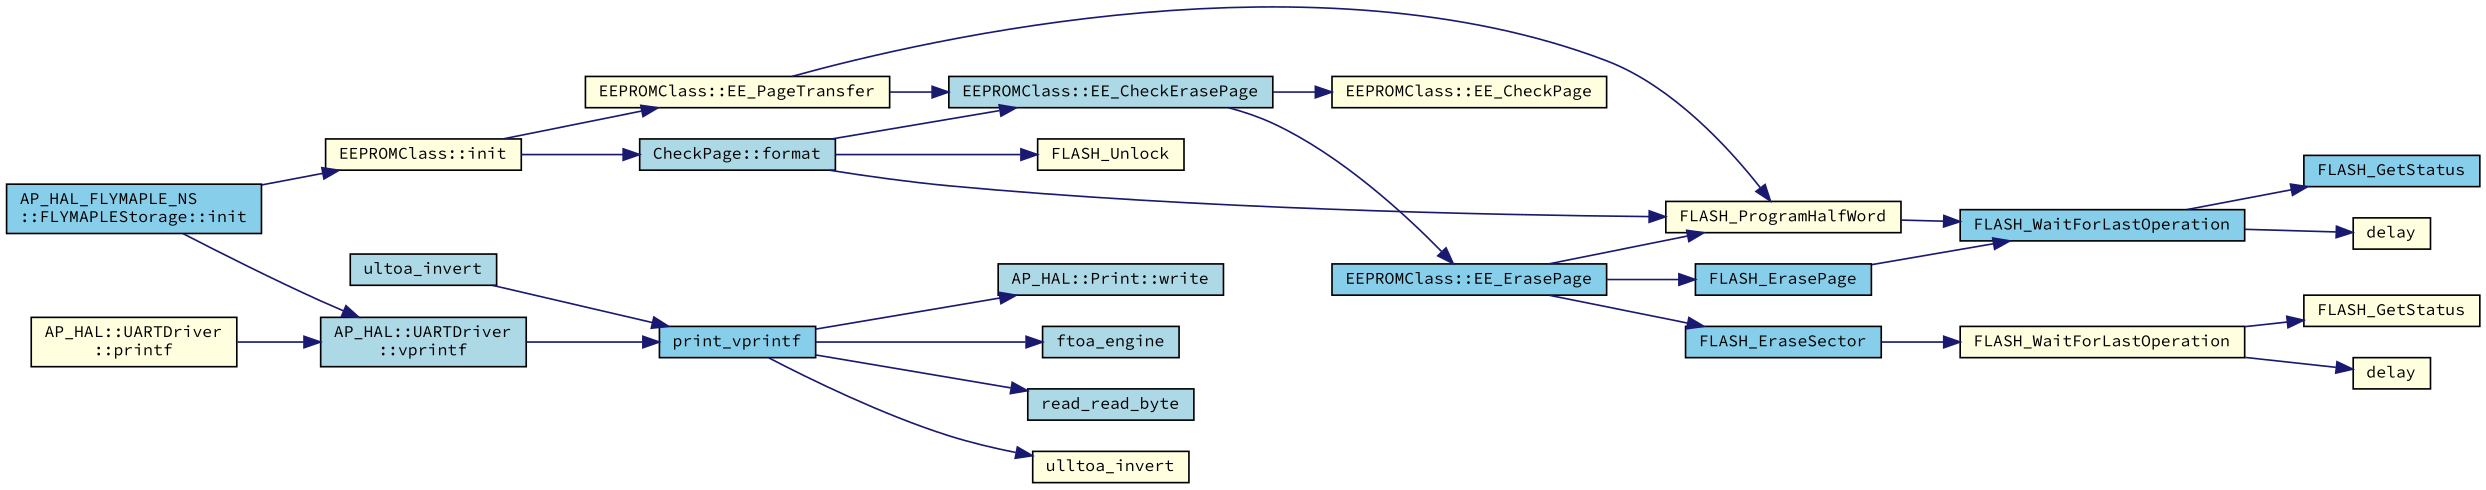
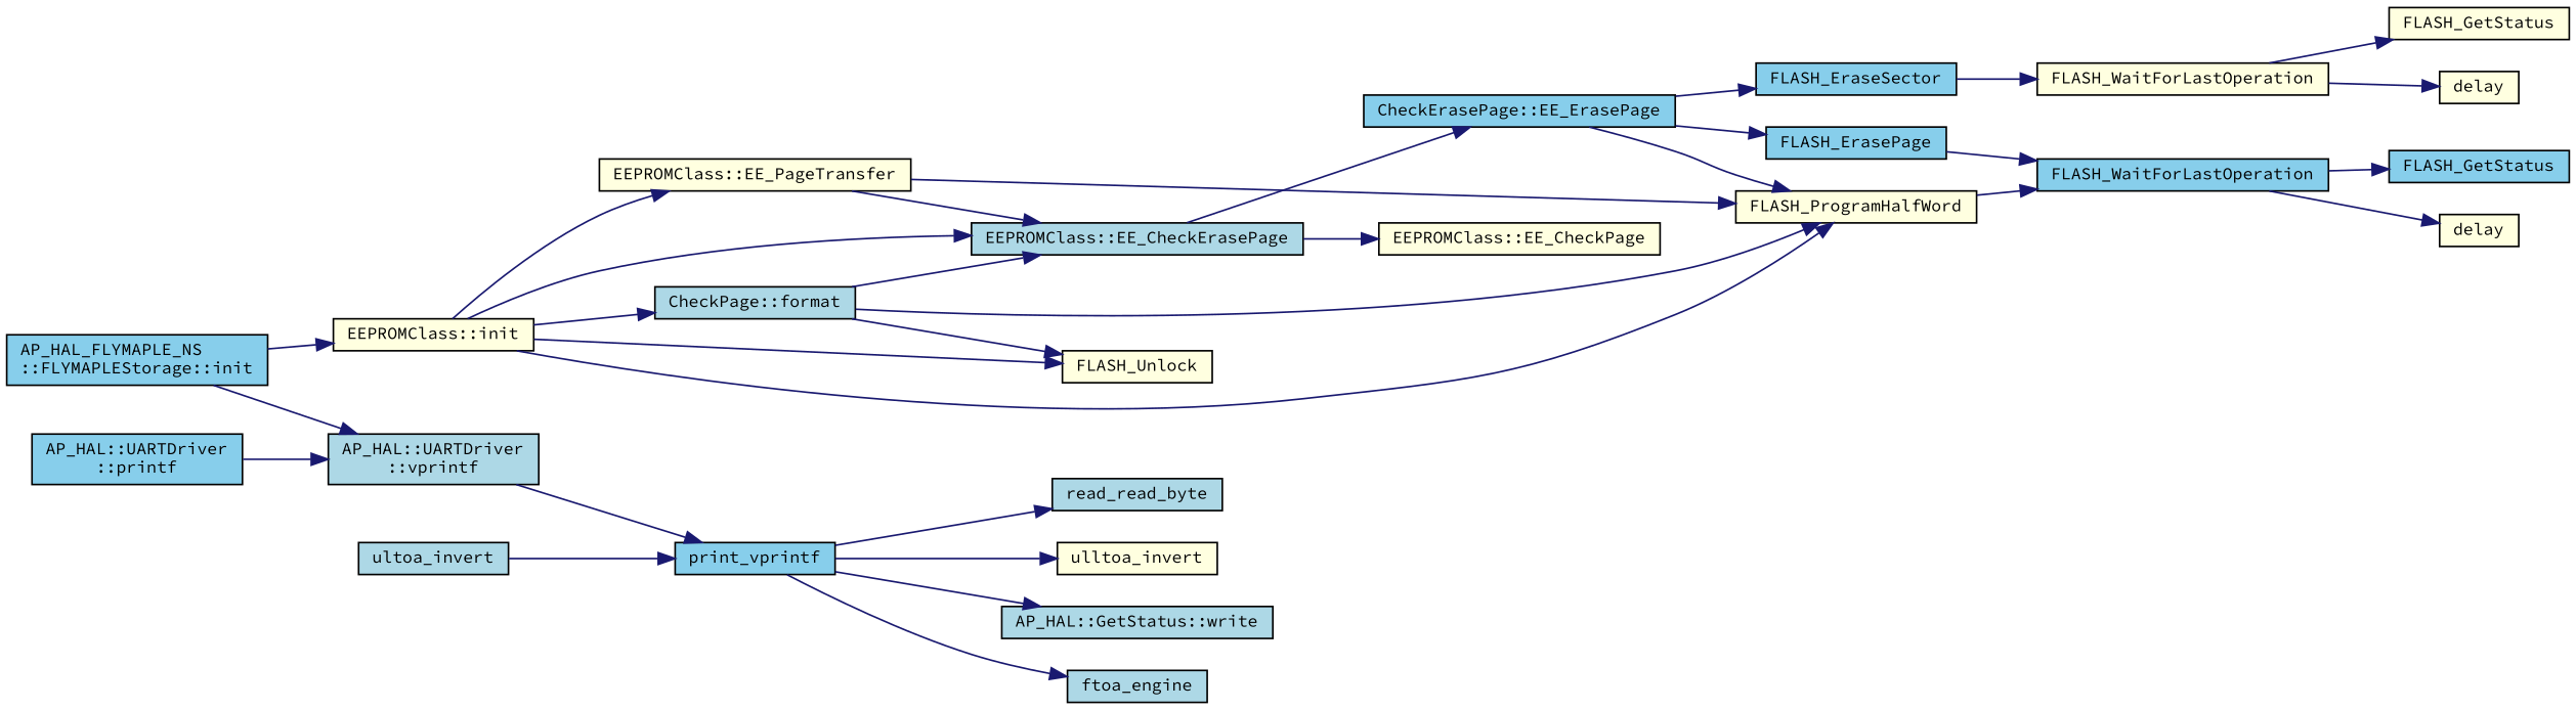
  digraph {
    fontname="Source Code Pro"
    rankdir=LR
    node [color=black fillcolor=lightyellow fontname="Source Code Pro" fontsize=10 shape=record style=filled]
    edge [color=midnightblue fontname="Source Code Pro" fontsize=10 labelfontname=Helvetica labelfontsize=10 style=solid]
    n1 [fillcolor=skyblue fontcolor=black height=0.2 label="AP_HAL_FLYMAPLE_NS\l::FLYMAPLEStorage::init" width=0.4]
    n2 [height=0.2 label="EEPROMClass::init" width=0.4]
    n3 [fillcolor=lightblue height=0.2 label="AP_HAL::UARTDriver\l::vprintf" width=0.4]
    n4 [height=0.2 label=FLASH_Unlock width=0.4]
    n5 [fillcolor=lightblue height=0.2 label="EEPROMClass::EE_CheckErasePage" width=0.4]
    n6 [height=0.2 label=FLASH_ProgramHalfWord width=0.4]
    n7 [fillcolor=lightblue height=0.2 label="CheckPage::format" width=0.4]
    n8 [height=0.2 label="EEPROMClass::EE_PageTransfer" width=0.4]
-   n9 [height=0.2 label="AP_HAL::UARTDriver\l::printf" width=0.4]
+   n9 [fillcolor=skyblue height=0.2 label="AP_HAL::UARTDriver\l::printf" width=0.4]
    n10 [height=0.2 label="EEPROMClass::EE_CheckPage" width=0.4]
-   n11 [fillcolor=skyblue height=0.2 label="EEPROMClass::EE_ErasePage" width=0.4]
+   n11 [fillcolor=skyblue height=0.2 label="CheckErasePage::EE_ErasePage" width=0.4]
    n12 [fillcolor=skyblue height=0.2 label=FLASH_WaitForLastOperation width=0.4]
    n13 [fillcolor=skyblue height=0.2 label=FLASH_ErasePage width=0.4]
    n14 [fillcolor=skyblue height=0.2 label=FLASH_EraseSector width=0.4]
    n15 [fillcolor=skyblue height=0.2 label=FLASH_GetStatus width=0.4]
    n16 [height=0.2 label=delay width=0.4]
    n17 [height=0.2 label=FLASH_WaitForLastOperation width=0.4]
    n18 [height=0.2 label=FLASH_GetStatus width=0.4]
    n19 [height=0.2 label=delay width=0.4]
    n20 [fillcolor=skyblue height=0.2 label=print_vprintf width=0.4]
-   n21 [fillcolor=lightblue height=0.2 label="AP_HAL::Print::write" width=0.4]
+   n21 [fillcolor=lightblue height=0.2 label="AP_HAL::GetStatus::write" width=0.4]
    n22 [fillcolor=lightblue height=0.2 label=ftoa_engine width=0.4]
    n23 [fillcolor=lightblue height=0.2 label=read_read_byte width=0.4]
    n24 [height=0.2 label=ulltoa_invert width=0.4]
    n25 [fillcolor=lightblue height=0.2 label=ultoa_invert width=0.4]
    n1 -> n2
    n1 -> n3
+   n2 -> n4
+   n2 -> n5
+   n2 -> n6
    n2 -> n7
    n2 -> n8
    n3 -> n20
    n5 -> n10
    n5 -> n11
    n6 -> n12
    n7 -> n4
    n7 -> n5
    n7 -> n6
    n8 -> n5
    n8 -> n6
    n9 -> n3
    n11 -> n6
    n11 -> n13
    n11 -> n14
    n12 -> n15
    n12 -> n16
    n13 -> n12
    n14 -> n17
    n17 -> n18
    n17 -> n19
    n20 -> n21
    n20 -> n22
    n20 -> n23
    n20 -> n24
    n25 -> n20
  }
